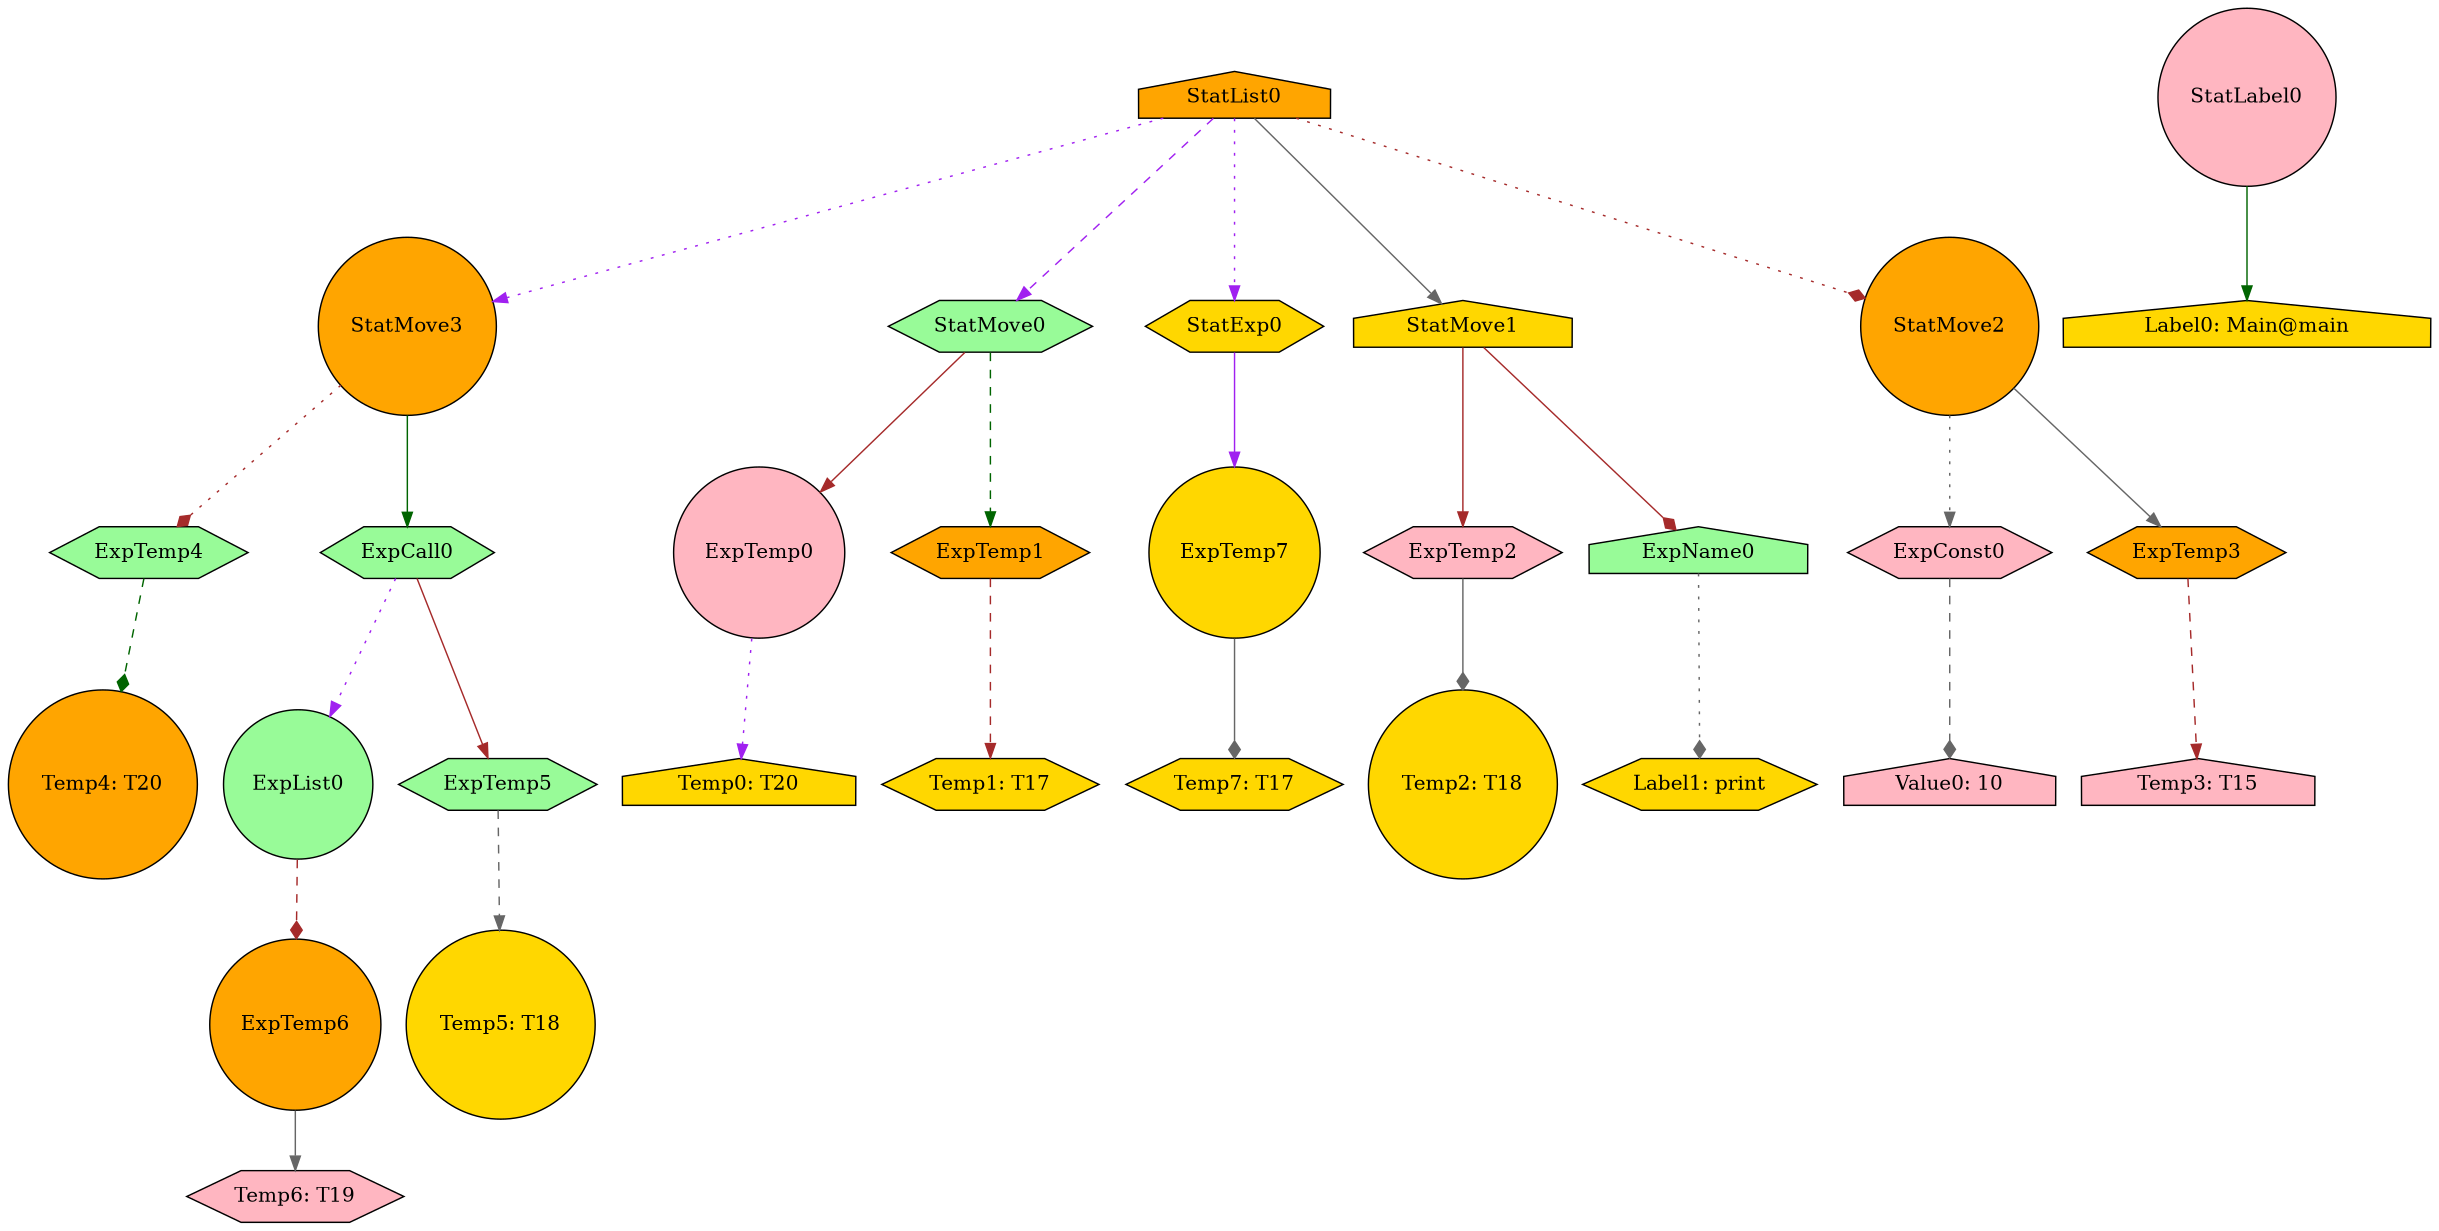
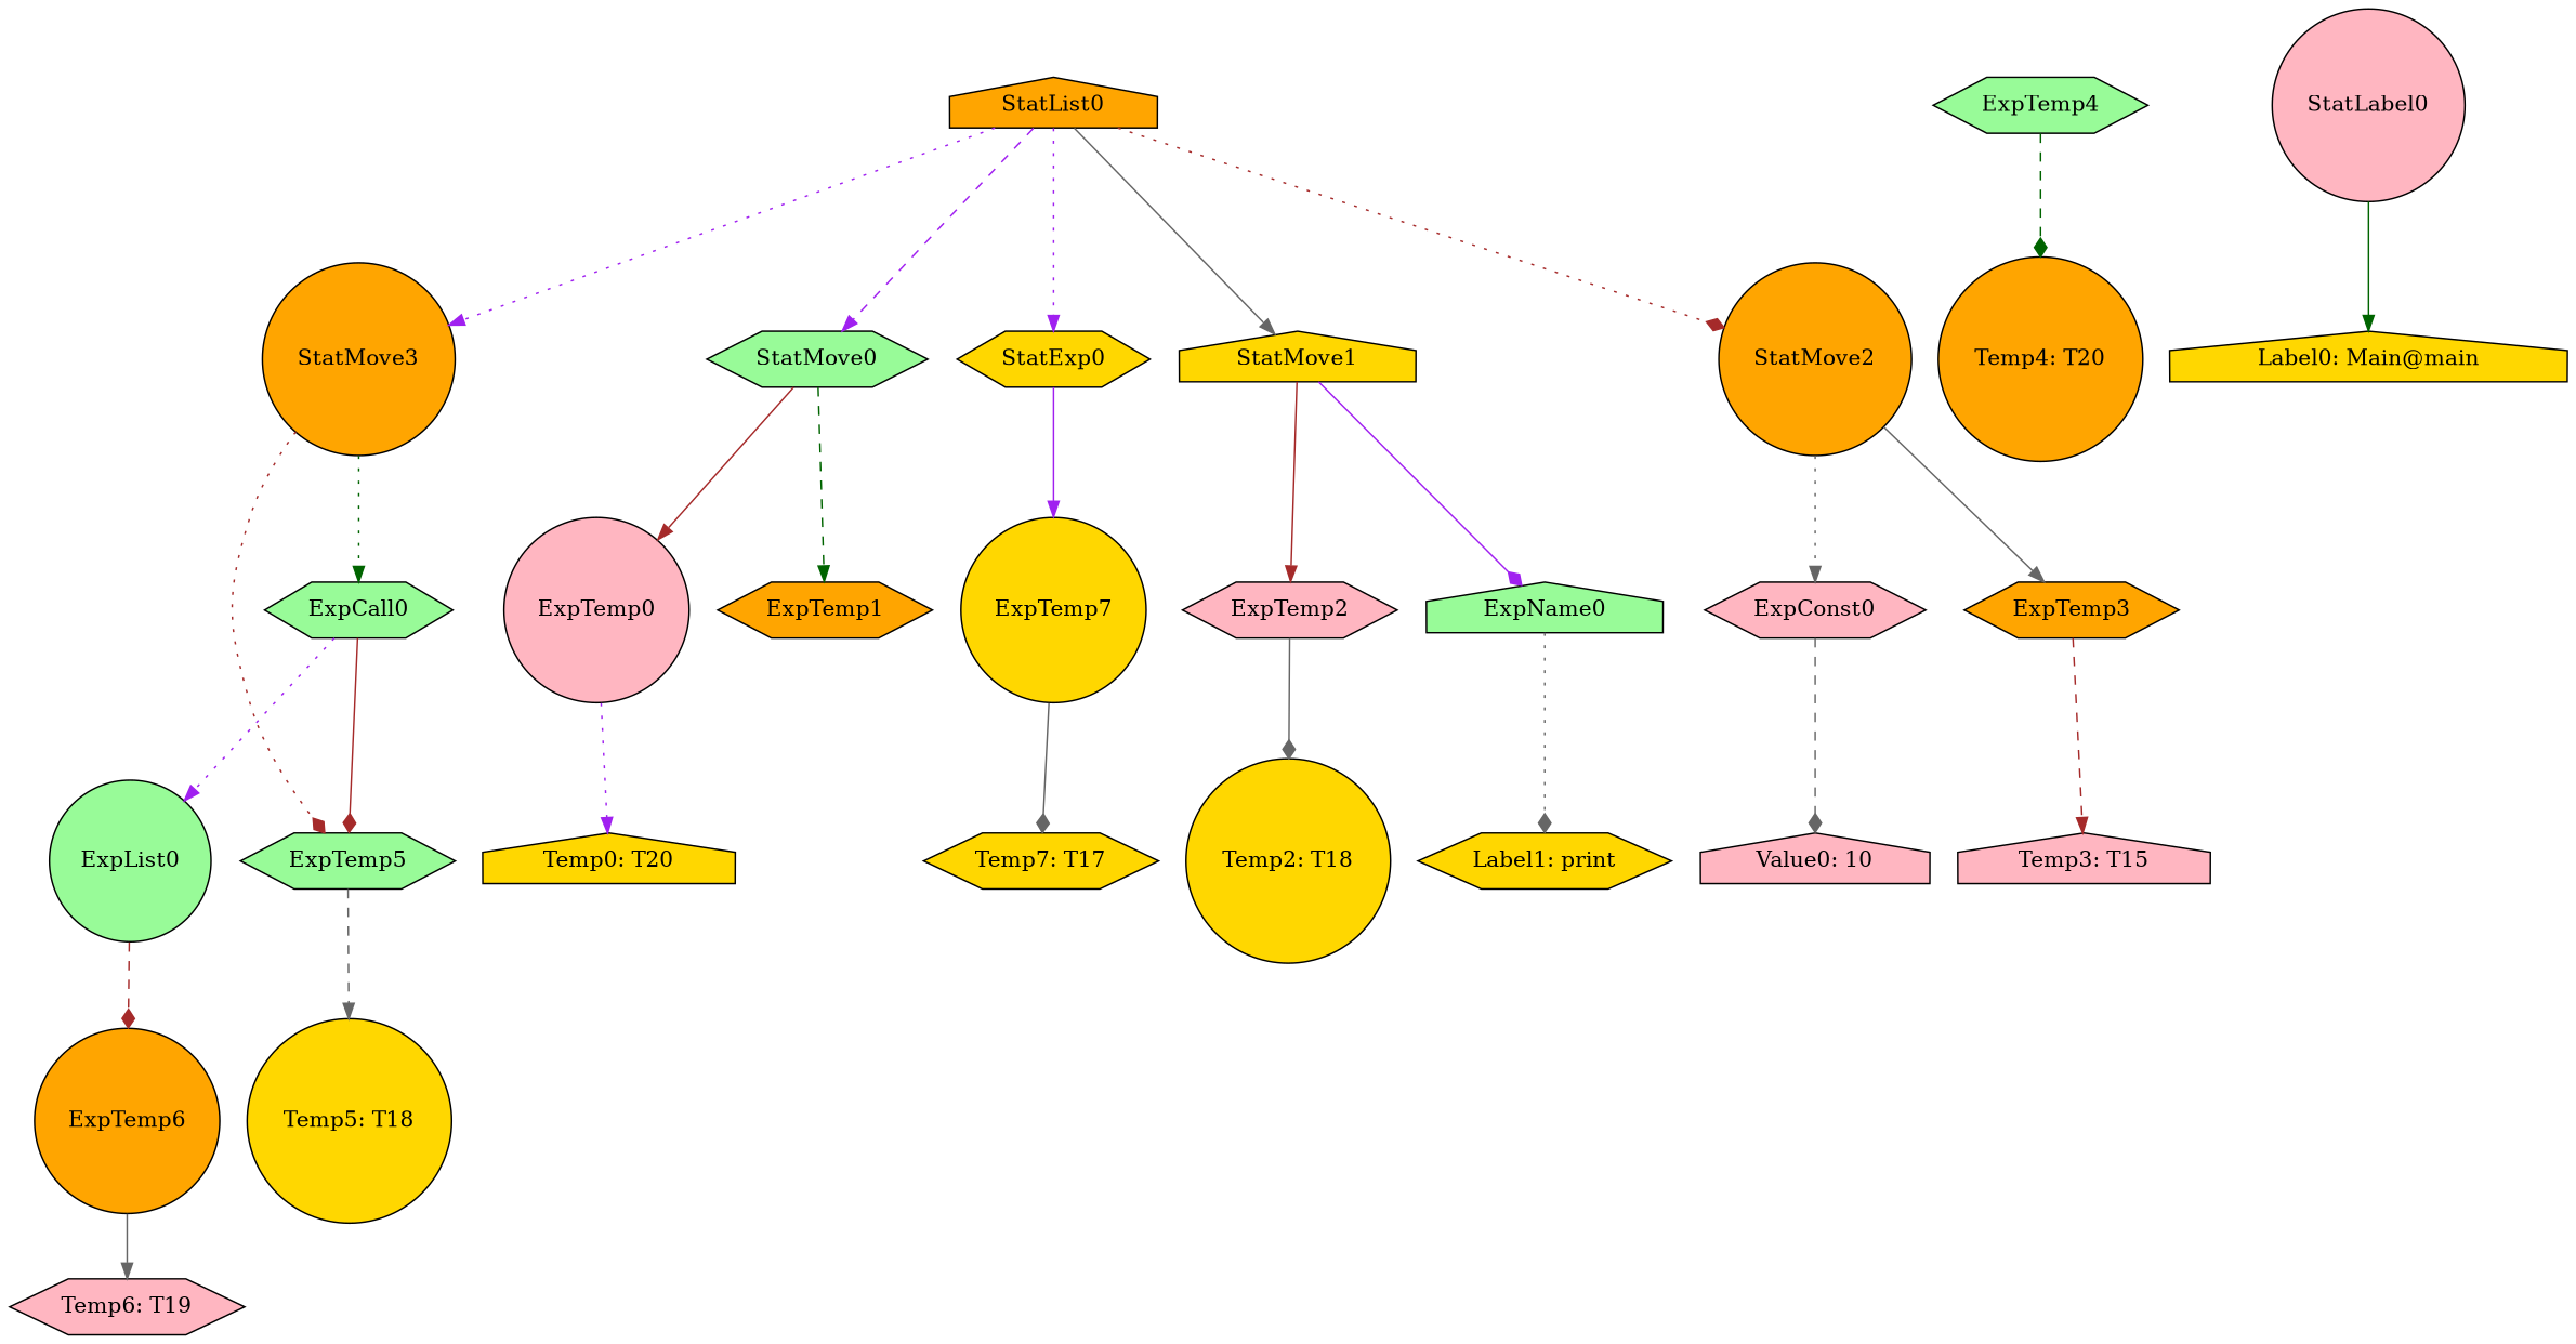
  digraph {
    ordering=out
    node [fillcolor=gold shape=hexagon style=filled]
    edge [arrowhead=normal color=brown style=solid]
    ExpList0 [fillcolor=palegreen shape=circle]
    ExpTemp6 [fillcolor=orange shape=circle]
    "Temp6: T19" [fillcolor=lightpink]
    ExpTemp5 [fillcolor=palegreen]
    "Temp5: T18" [shape=circle]
    StatMove3 [fillcolor=orange shape=circle]
    ExpTemp4 [fillcolor=palegreen]
    ExpCall0 [fillcolor=palegreen]
    "Temp4: T20" [fillcolor=orange shape=circle]
    ExpConst0 [fillcolor=lightpink]
    "Value0: 10" [fillcolor=lightpink shape=house]
    StatMove0 [fillcolor=palegreen]
    ExpTemp0 [fillcolor=lightpink shape=circle]
    ExpTemp1 [fillcolor=orange]
    "Temp0: T20" [shape=house]
-   "Temp1: T17"
    ExpTemp7 [shape=circle]
    StatExp0
    "Temp7: T17"
    StatList0 [fillcolor=orange shape=house]
    StatMove1 [shape=house]
    StatMove2 [fillcolor=orange shape=circle]
    StatLabel0 [fillcolor=lightpink shape=circle]
    "Label0: Main@main" [shape=house]
    ExpTemp2 [fillcolor=lightpink]
    ExpName0 [fillcolor=palegreen shape=house]
    ExpTemp3 [fillcolor=orange]
    "Temp2: T18" [shape=circle]
    "Label1: print"
    n30 [fillcolor=lightpink label="Temp3: T15" shape=house]
    ExpList0 -> ExpTemp6 [arrowhead=diamond style=dashed]
    ExpTemp6 -> "Temp6: T19" [color=gray40]
    ExpTemp5 -> "Temp5: T18" [color=gray40 style=dashed]
-   StatMove3 -> ExpTemp4 [arrowhead=diamond style=dotted]
-   StatMove3 -> ExpCall0 [color=darkgreen]
+   StatMove3 -> ExpTemp5 [arrowhead=diamond style=dotted]
+   StatMove3 -> ExpCall0 [color=darkgreen style=dotted]
    ExpTemp4 -> "Temp4: T20" [arrowhead=diamond color=darkgreen style=dashed]
    ExpCall0 -> ExpList0 [color=purple style=dotted]
-   ExpCall0 -> ExpTemp5
+   ExpCall0 -> ExpTemp5 [arrowhead=diamond]
    ExpConst0 -> "Value0: 10" [arrowhead=diamond color=gray40 style=dashed]
    StatMove0 -> ExpTemp0
    StatMove0 -> ExpTemp1 [color=darkgreen style=dashed]
    ExpTemp0 -> "Temp0: T20" [color=purple style=dotted]
-   ExpTemp1 -> "Temp1: T17" [style=dashed]
    ExpTemp7 -> "Temp7: T17" [arrowhead=diamond color=gray40]
    StatExp0 -> ExpTemp7 [color=purple]
    StatList0 -> StatMove3 [color=purple style=dotted]
    StatList0 -> StatMove0 [color=purple style=dashed]
    StatList0 -> StatExp0 [color=purple style=dotted]
    StatList0 -> StatMove1 [color=gray40]
    StatList0 -> StatMove2 [arrowhead=diamond style=dotted]
    StatMove1 -> ExpTemp2
-   StatMove1 -> ExpName0 [arrowhead=diamond]
+   StatMove1 -> ExpName0 [arrowhead=diamond color=purple]
    StatMove2 -> ExpConst0 [color=gray40 style=dotted]
    StatMove2 -> ExpTemp3 [color=gray40]
    StatLabel0 -> "Label0: Main@main" [color=darkgreen]
    ExpTemp2 -> "Temp2: T18" [arrowhead=diamond color=gray40]
    ExpName0 -> "Label1: print" [arrowhead=diamond color=gray40 style=dotted]
    ExpTemp3 -> n30 [style=dashed]
  }
